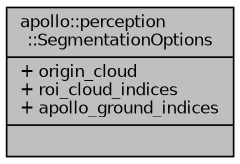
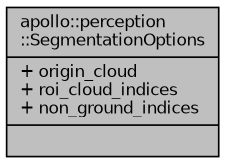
  digraph {
-   n1 [color=black fillcolor=grey75 fontcolor=black fontname=Helvetica fontsize=10 height=0.2 label="{apollo::perception\l::SegmentationOptions\n|+ origin_cloud\l+ roi_cloud_indices\l+ apollo_ground_indices\l|}" shape=record style=filled width=0.4]
+   n1 [color=black fillcolor=grey75 fontcolor=black fontname=Helvetica fontsize=10 height=0.2 label="{apollo::perception\l::SegmentationOptions\n|+ origin_cloud\l+ roi_cloud_indices\l+ non_ground_indices\l|}" shape=record style=filled width=0.4]
  }
